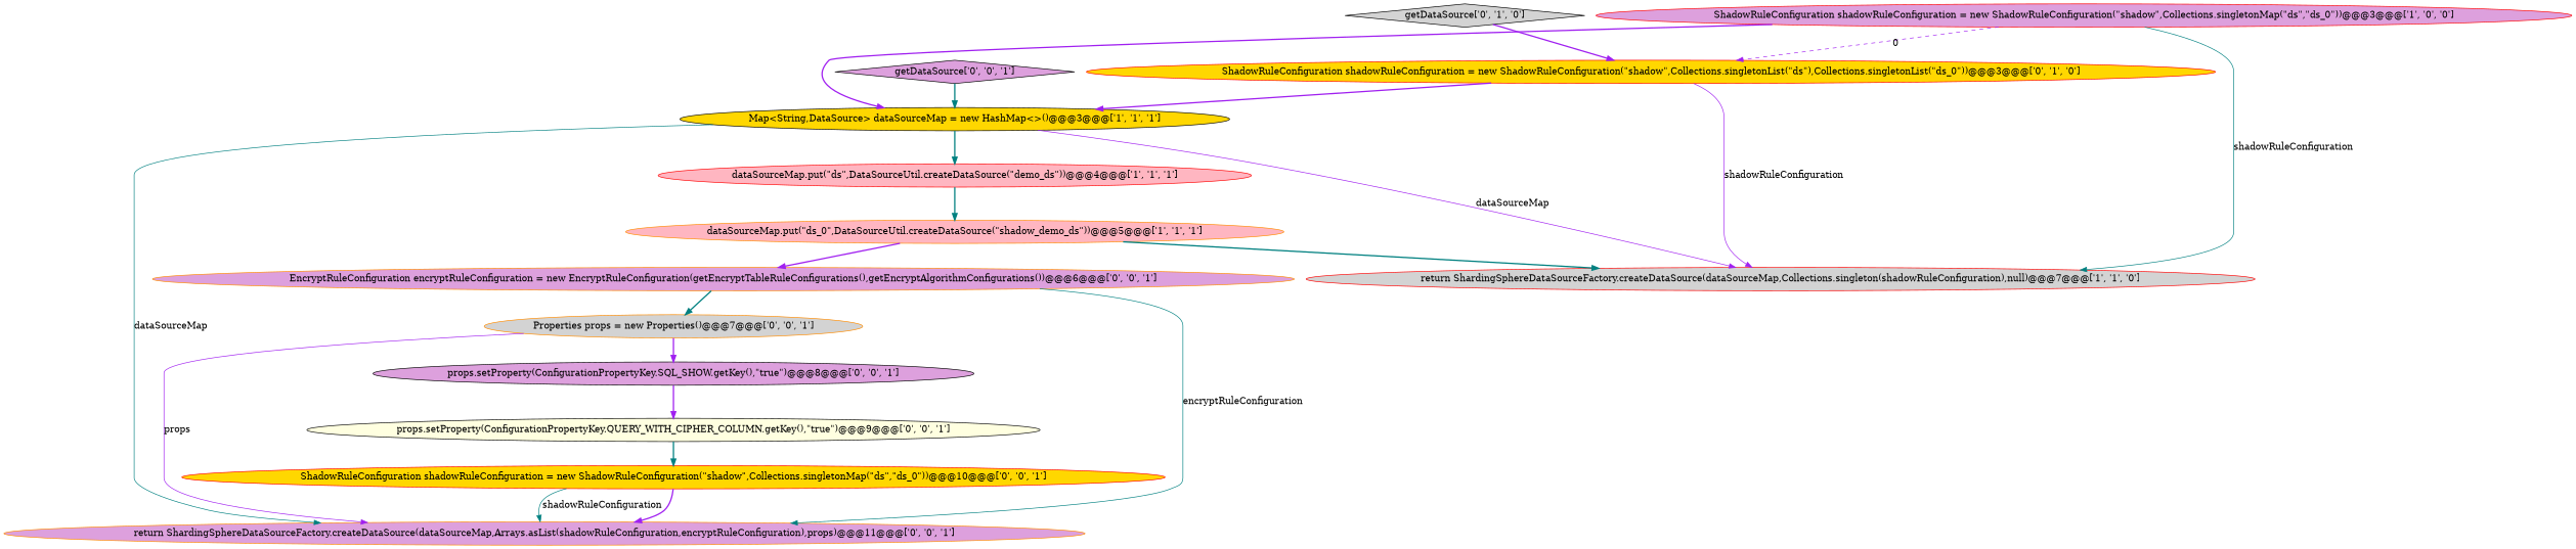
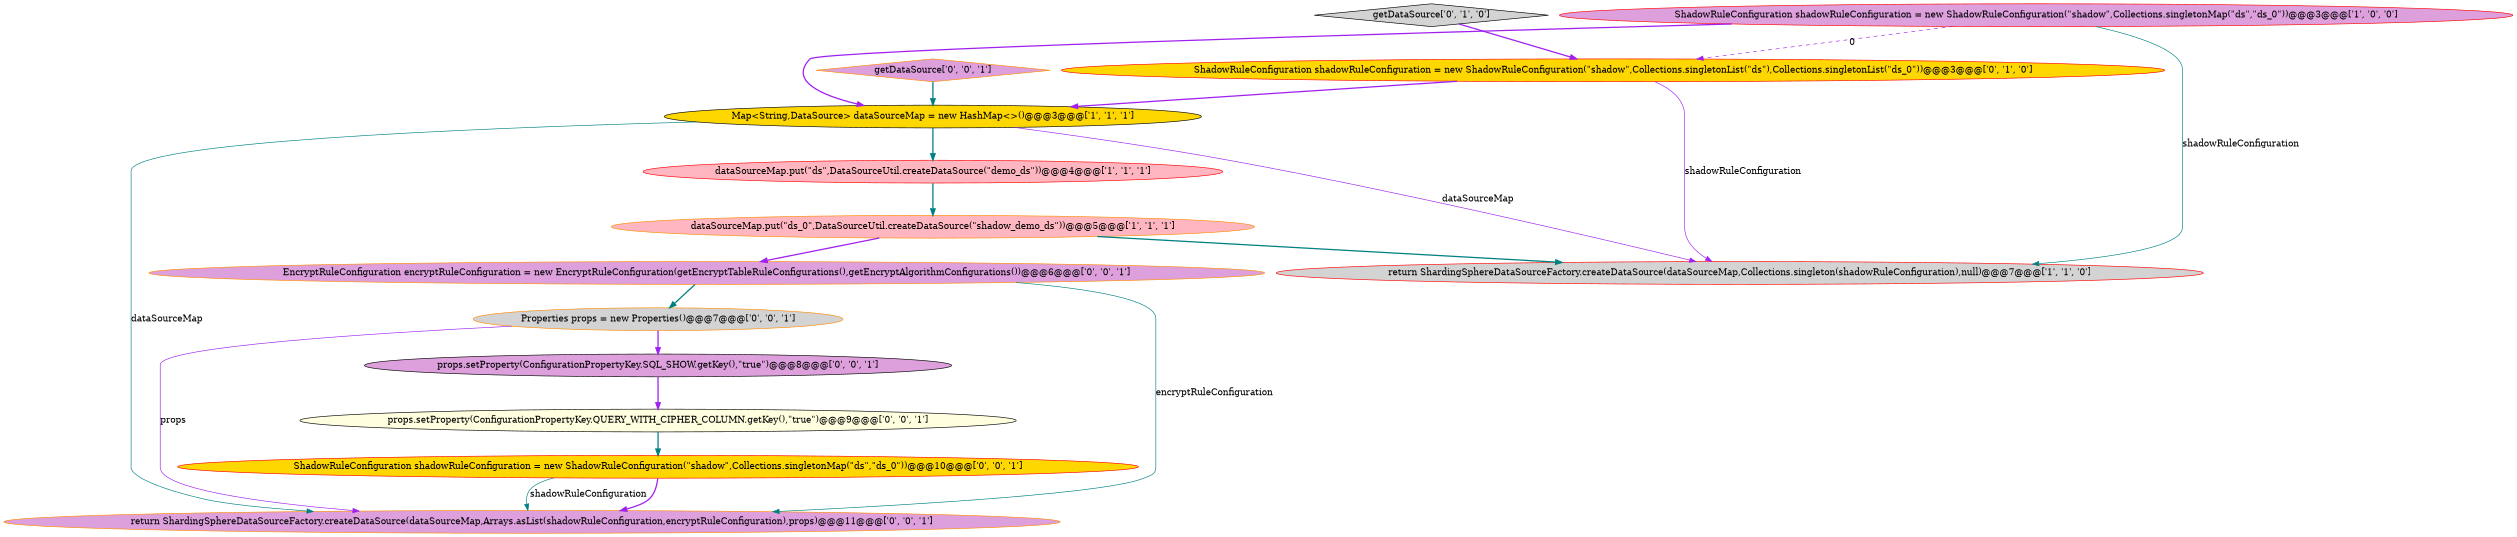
  digraph {
    node [color=black fillcolor=plum shape=ellipse style=filled]
    edge [color=purple style=bold]
    n1 [fillcolor=lightyellow label="props.setProperty(ConfigurationPropertyKey.QUERY_WITH_CIPHER_COLUMN.getKey(),\"true\")@@@9@@@['0', '0', '1']"]
    n2 [color=red fillcolor=gold label="ShadowRuleConfiguration shadowRuleConfiguration = new ShadowRuleConfiguration(\"shadow\",Collections.singletonMap(\"ds\",\"ds_0\"))@@@10@@@['0', '0', '1']"]
    n3 [color=darkorange label="return ShardingSphereDataSourceFactory.createDataSource(dataSourceMap,Arrays.asList(shadowRuleConfiguration,encryptRuleConfiguration),props)@@@11@@@['0', '0', '1']"]
    n4 [color=darkorange fillcolor=lightgrey label="Properties props = new Properties()@@@7@@@['0', '0', '1']"]
    n5 [label="props.setProperty(ConfigurationPropertyKey.SQL_SHOW.getKey(),\"true\")@@@8@@@['0', '0', '1']"]
    n6 [color=darkorange fillcolor=lightpink label="dataSourceMap.put(\"ds_0\",DataSourceUtil.createDataSource(\"shadow_demo_ds\"))@@@5@@@['1', '1', '1']"]
    n7 [color=darkorange label="EncryptRuleConfiguration encryptRuleConfiguration = new EncryptRuleConfiguration(getEncryptTableRuleConfigurations(),getEncryptAlgorithmConfigurations())@@@6@@@['0', '0', '1']"]
    n8 [color=red fillcolor=lightgrey label="return ShardingSphereDataSourceFactory.createDataSource(dataSourceMap,Collections.singleton(shadowRuleConfiguration),null)@@@7@@@['1', '1', '0']"]
    n9 [color=red label="ShadowRuleConfiguration shadowRuleConfiguration = new ShadowRuleConfiguration(\"shadow\",Collections.singletonMap(\"ds\",\"ds_0\"))@@@3@@@['1', '0', '0']"]
    n10 [fillcolor=gold label="Map<String,DataSource> dataSourceMap = new HashMap<>()@@@3@@@['1', '1', '1']"]
    n11 [color=red fillcolor=gold label="ShadowRuleConfiguration shadowRuleConfiguration = new ShadowRuleConfiguration(\"shadow\",Collections.singletonList(\"ds\"),Collections.singletonList(\"ds_0\"))@@@3@@@['0', '1', '0']"]
    n12 [color=red fillcolor=lightpink label="dataSourceMap.put(\"ds\",DataSourceUtil.createDataSource(\"demo_ds\"))@@@4@@@['1', '1', '1']"]
-   n13 [label="getDataSource['0', '0', '1']" shape=diamond]
+   n13 [color=darkorange label="getDataSource['0', '0', '1']" shape=diamond]
    n14 [fillcolor=lightgrey label="getDataSource['0', '1', '0']" shape=diamond]
    n1 -> n2 [color=teal]
    n2 -> n3
    n2 -> n3 [color=teal label=shadowRuleConfiguration style=solid]
    n4 -> n3 [label=props style=solid]
    n4 -> n5
    n5 -> n1
    n6 -> n7
    n6 -> n8 [color=teal]
    n7 -> n3 [color=teal label=encryptRuleConfiguration style=solid]
    n7 -> n4 [color=teal]
    n9 -> n8 [color=teal label=shadowRuleConfiguration style=solid]
    n9 -> n10
    n9 -> n11 [label=0 style=dashed]
    n10 -> n3 [color=teal label=dataSourceMap style=solid]
    n10 -> n8 [label=dataSourceMap style=solid]
    n10 -> n12 [color=teal]
    n11 -> n8 [label=shadowRuleConfiguration style=solid]
    n11 -> n10
    n12 -> n6 [color=teal]
    n13 -> n10 [color=teal]
    n14 -> n11
  }
